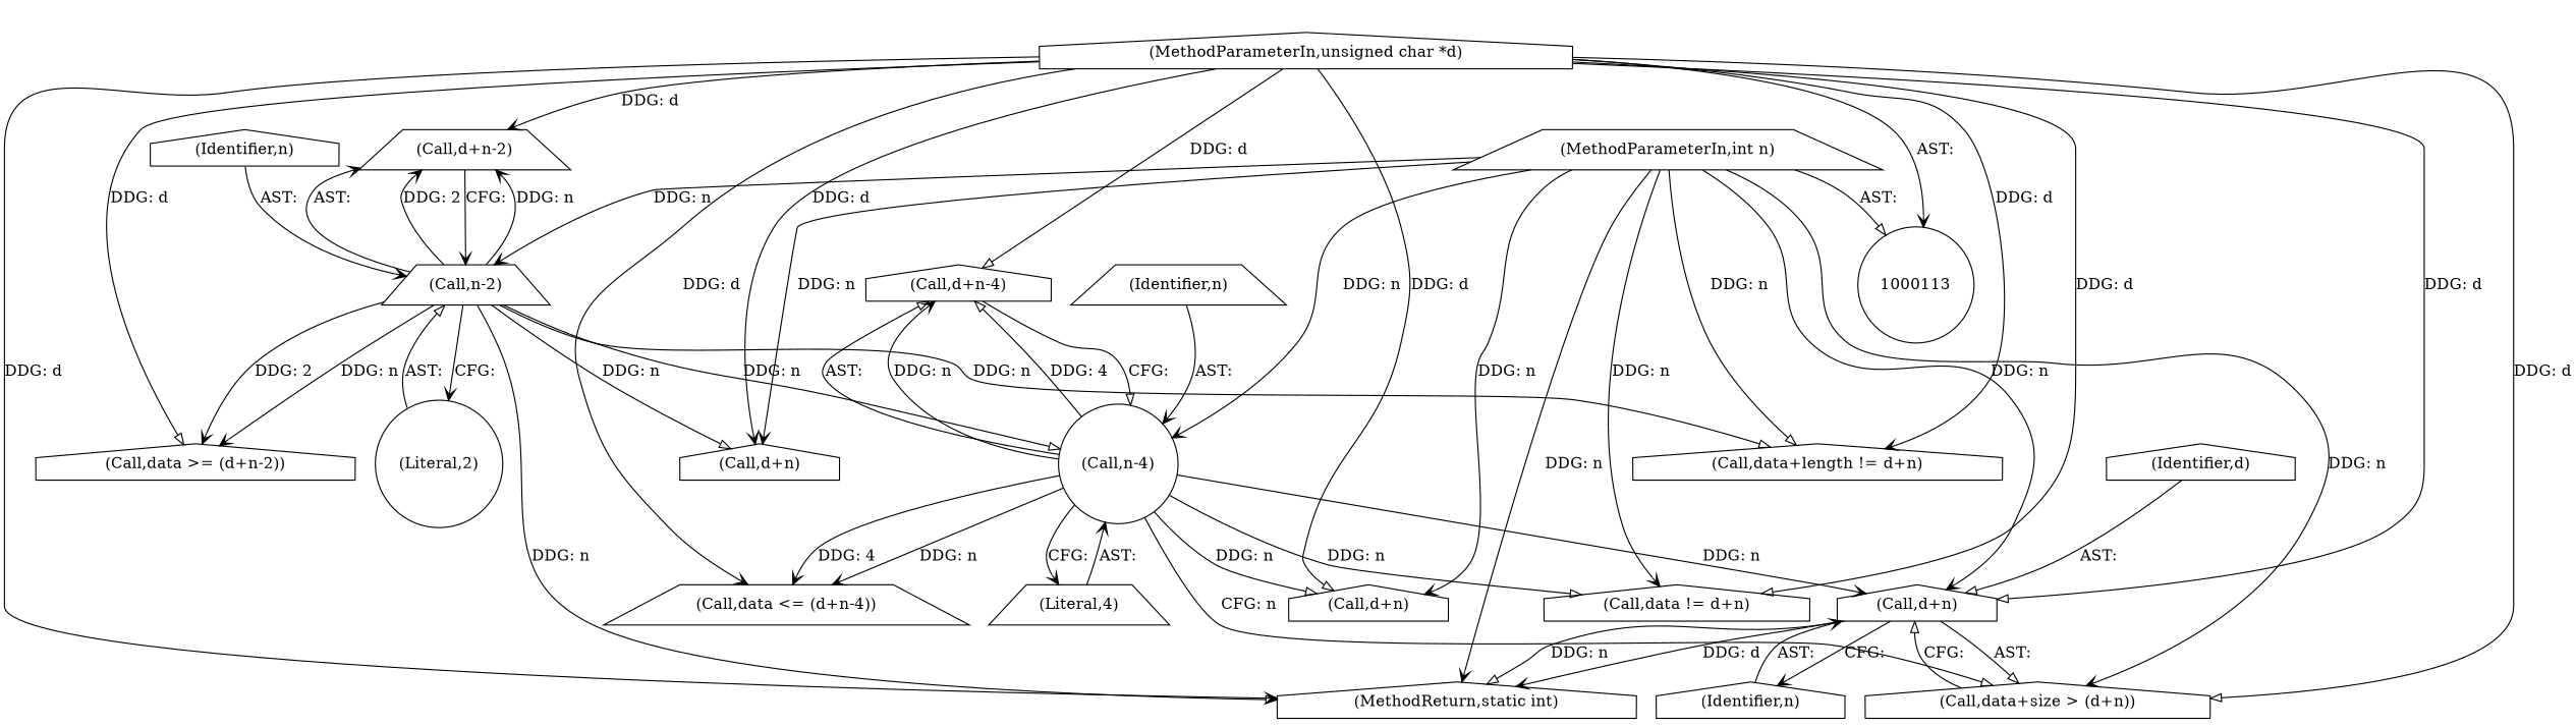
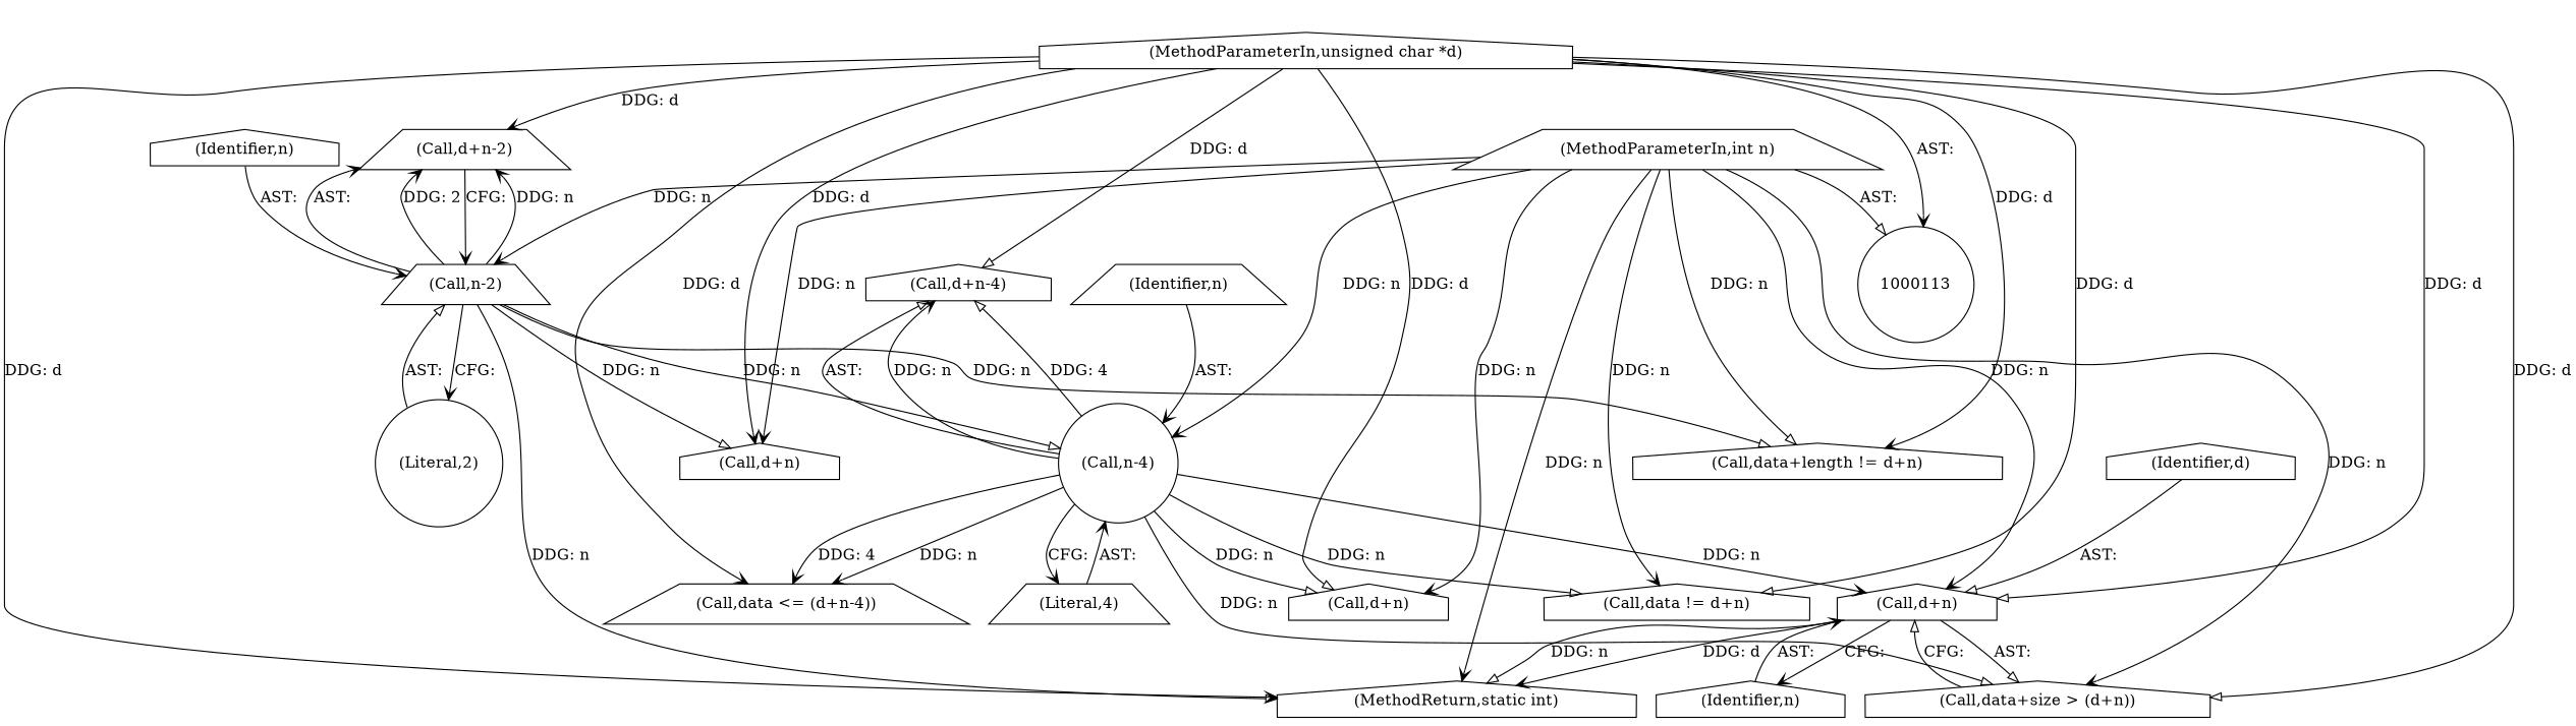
  digraph {
    node [shape=house]
    edge [arrowhead=vee]
    n1 [label="(Call,d+n)"]
    n2 [label="(MethodReturn,static int)"]
    n3 [label="(Call,data+size > (d+n))"]
    n4 [label="(Identifier,n)"]
    n5 [label="(MethodParameterIn,unsigned char *d)"]
    n6 [label="(Call,d+n)"]
    n7 [label="(Call,data <= (d+n-4))" shape=trapezium]
    n8 [label="(Call,d+n)"]
    n9 [label="(Call,d+n-4)"]
-   n10 [label="(Call,data >= (d+n-2))"]
    n11 [label="(Call,data != d+n)"]
    n12 [label="(Call,d+n-2)" shape=trapezium]
    n13 [label="(Call,data+length != d+n)"]
    1000113 [shape=circle]
    n15 [label="(Call,n-4)" shape=circle]
    n16 [label="(Call,n-2)" shape=trapezium]
    n17 [label="(Literal,4)" shape=trapezium]
    n18 [label="(MethodParameterIn,int n)" shape=trapezium]
    n19 [label="(Literal,2)" shape=circle]
    n20 [label="(Identifier,n)" shape=trapezium]
    n21 [label="(Identifier,n)"]
    n22 [label="(Identifier,d)"]
    n1 -> n2 [arrowhead=onormal label="DDG: n"]
    n1 -> n2 [label="DDG: d"]
    n1 -> n3 [arrowhead=onormal label="AST: "]
    n1 -> n4 [label="CFG: "]
    n3 -> n1 [arrowhead=onormal label="CFG: "]
    n4 -> n1 [label="AST: "]
    n5 -> n1 [arrowhead=onormal label="DDG: d"]
    n5 -> n2 [label="DDG: d"]
    n5 -> n3 [arrowhead=onormal label="DDG: d"]
    n5 -> n6 [label="DDG: d"]
    n5 -> n7 [label="DDG: d"]
    n5 -> n8 [arrowhead=onormal label="DDG: d"]
    n5 -> n9 [arrowhead=onormal label="DDG: d"]
-   n5 -> n10 [arrowhead=onormal label="DDG: d"]
    n5 -> n11 [arrowhead=onormal label="DDG: d"]
    n5 -> n12 [label="DDG: d"]
    n5 -> n13 [label="DDG: d"]
    n5 -> 1000113 [label="AST: "]
-   n9 -> n15 [arrowhead=onormal label="CFG: "]
    n12 -> n16 [label="CFG: "]
    n15 -> n1 [label="DDG: n"]
-   n15 -> n3 [arrowhead=onormal label="CFG: n"]
+   n15 -> n3 [arrowhead=onormal label="DDG: n"]
    n15 -> n7 [label="DDG: n"]
    n15 -> n7 [label="DDG: 4"]
    n15 -> n8 [arrowhead=onormal label="DDG: n"]
    n15 -> n9 [arrowhead=onormal label="AST: "]
    n15 -> n9 [label="DDG: n"]
    n15 -> n9 [arrowhead=onormal label="DDG: 4"]
    n15 -> n11 [arrowhead=onormal label="DDG: n"]
    n15 -> n17 [label="CFG: "]
    n16 -> n2 [arrowhead=onormal label="DDG: n"]
    n16 -> n6 [arrowhead=onormal label="DDG: n"]
-   n16 -> n10 [label="DDG: n"]
-   n16 -> n10 [label="DDG: 2"]
    n16 -> n12 [label="AST: "]
    n16 -> n12 [label="DDG: n"]
    n16 -> n12 [label="DDG: 2"]
    n16 -> n13 [arrowhead=onormal label="DDG: n"]
    n16 -> n15 [arrowhead=onormal label="DDG: n"]
    n16 -> n19 [label="CFG: "]
    n17 -> n15 [label="AST: "]
    n18 -> n1 [label="DDG: n"]
    n18 -> n2 [label="DDG: n"]
    n18 -> n3 [label="DDG: n"]
    n18 -> n6 [label="DDG: n"]
    n18 -> n8 [label="DDG: n"]
    n18 -> n11 [label="DDG: n"]
    n18 -> n13 [arrowhead=onormal label="DDG: n"]
    n18 -> 1000113 [arrowhead=onormal label="AST: "]
    n18 -> n15 [label="DDG: n"]
    n18 -> n16 [label="DDG: n"]
    n19 -> n16 [arrowhead=onormal label="AST: "]
    n20 -> n15 [label="AST: "]
    n21 -> n16 [label="AST: "]
    n22 -> n1 [arrowhead=onormal label="AST: "]
  }
